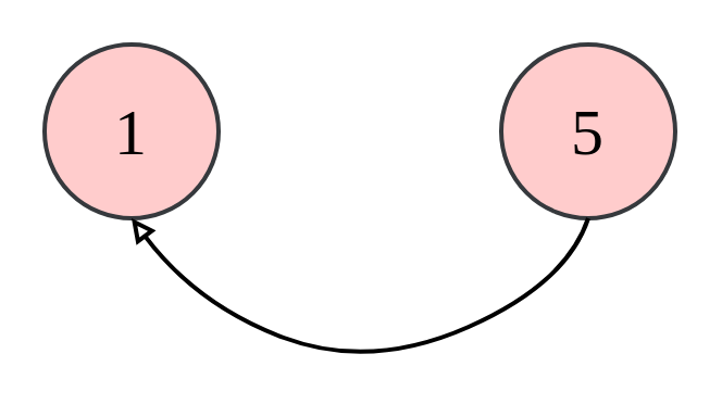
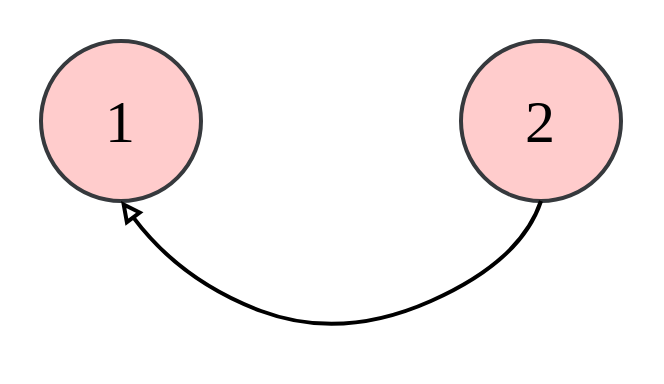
  <mxCell id="0" />
  <mxCell id="1" parent="0" />
  <mxCell id="2" value="&lt;font face=&quot;Comic Sans MS&quot; style=&quot;font-size: 30px;&quot;&gt;1&lt;/font&gt;" style="ellipse;whiteSpace=wrap;html=1;aspect=fixed;strokeWidth=2;fillColor=#ffcccc;strokeColor=#36393d;" vertex="1" parent="1"><mxGeometry x="20" y="20" width="80" height="80" as="geometry" /></mxCell>
- <mxCell id="3" value="&lt;font face=&quot;Comic Sans MS&quot; style=&quot;font-size: 30px;&quot;&gt;5&lt;/font&gt;" style="ellipse;whiteSpace=wrap;html=1;aspect=fixed;strokeWidth=2;fillColor=#ffcccc;strokeColor=#36393d;" vertex="1" parent="1"><mxGeometry x="230" y="20" width="80" height="80" as="geometry" /></mxCell>
+ <mxCell id="3" value="&lt;font face=&quot;Comic Sans MS&quot; style=&quot;font-size: 30px;&quot;&gt;2&lt;/font&gt;" style="ellipse;whiteSpace=wrap;html=1;aspect=fixed;strokeWidth=2;fillColor=#ffcccc;strokeColor=#36393d;" vertex="1" parent="1"><mxGeometry x="230" y="20" width="80" height="80" as="geometry" /></mxCell>
  <mxCell id="4" value="" style="curved=1;endArrow=block;html=1;rounded=0;exitX=0.5;exitY=0;exitDx=0;exitDy=0;entryX=0.5;entryY=0;entryDx=0;entryDy=0;strokeWidth=2;endFill=0;shadow=0;flowAnimation=0;" edge="1" parent="1"><mxGeometry width="50" height="50" relative="1" as="geometry"><mxPoint x="270" y="100" as="sourcePoint" /><mxPoint x="60" y="100" as="targetPoint" /><Array as="points"><mxPoint x="260" y="130" /><mxPoint x="170" y="170" /><mxPoint x="90" y="140" /></Array></mxGeometry></mxCell>
